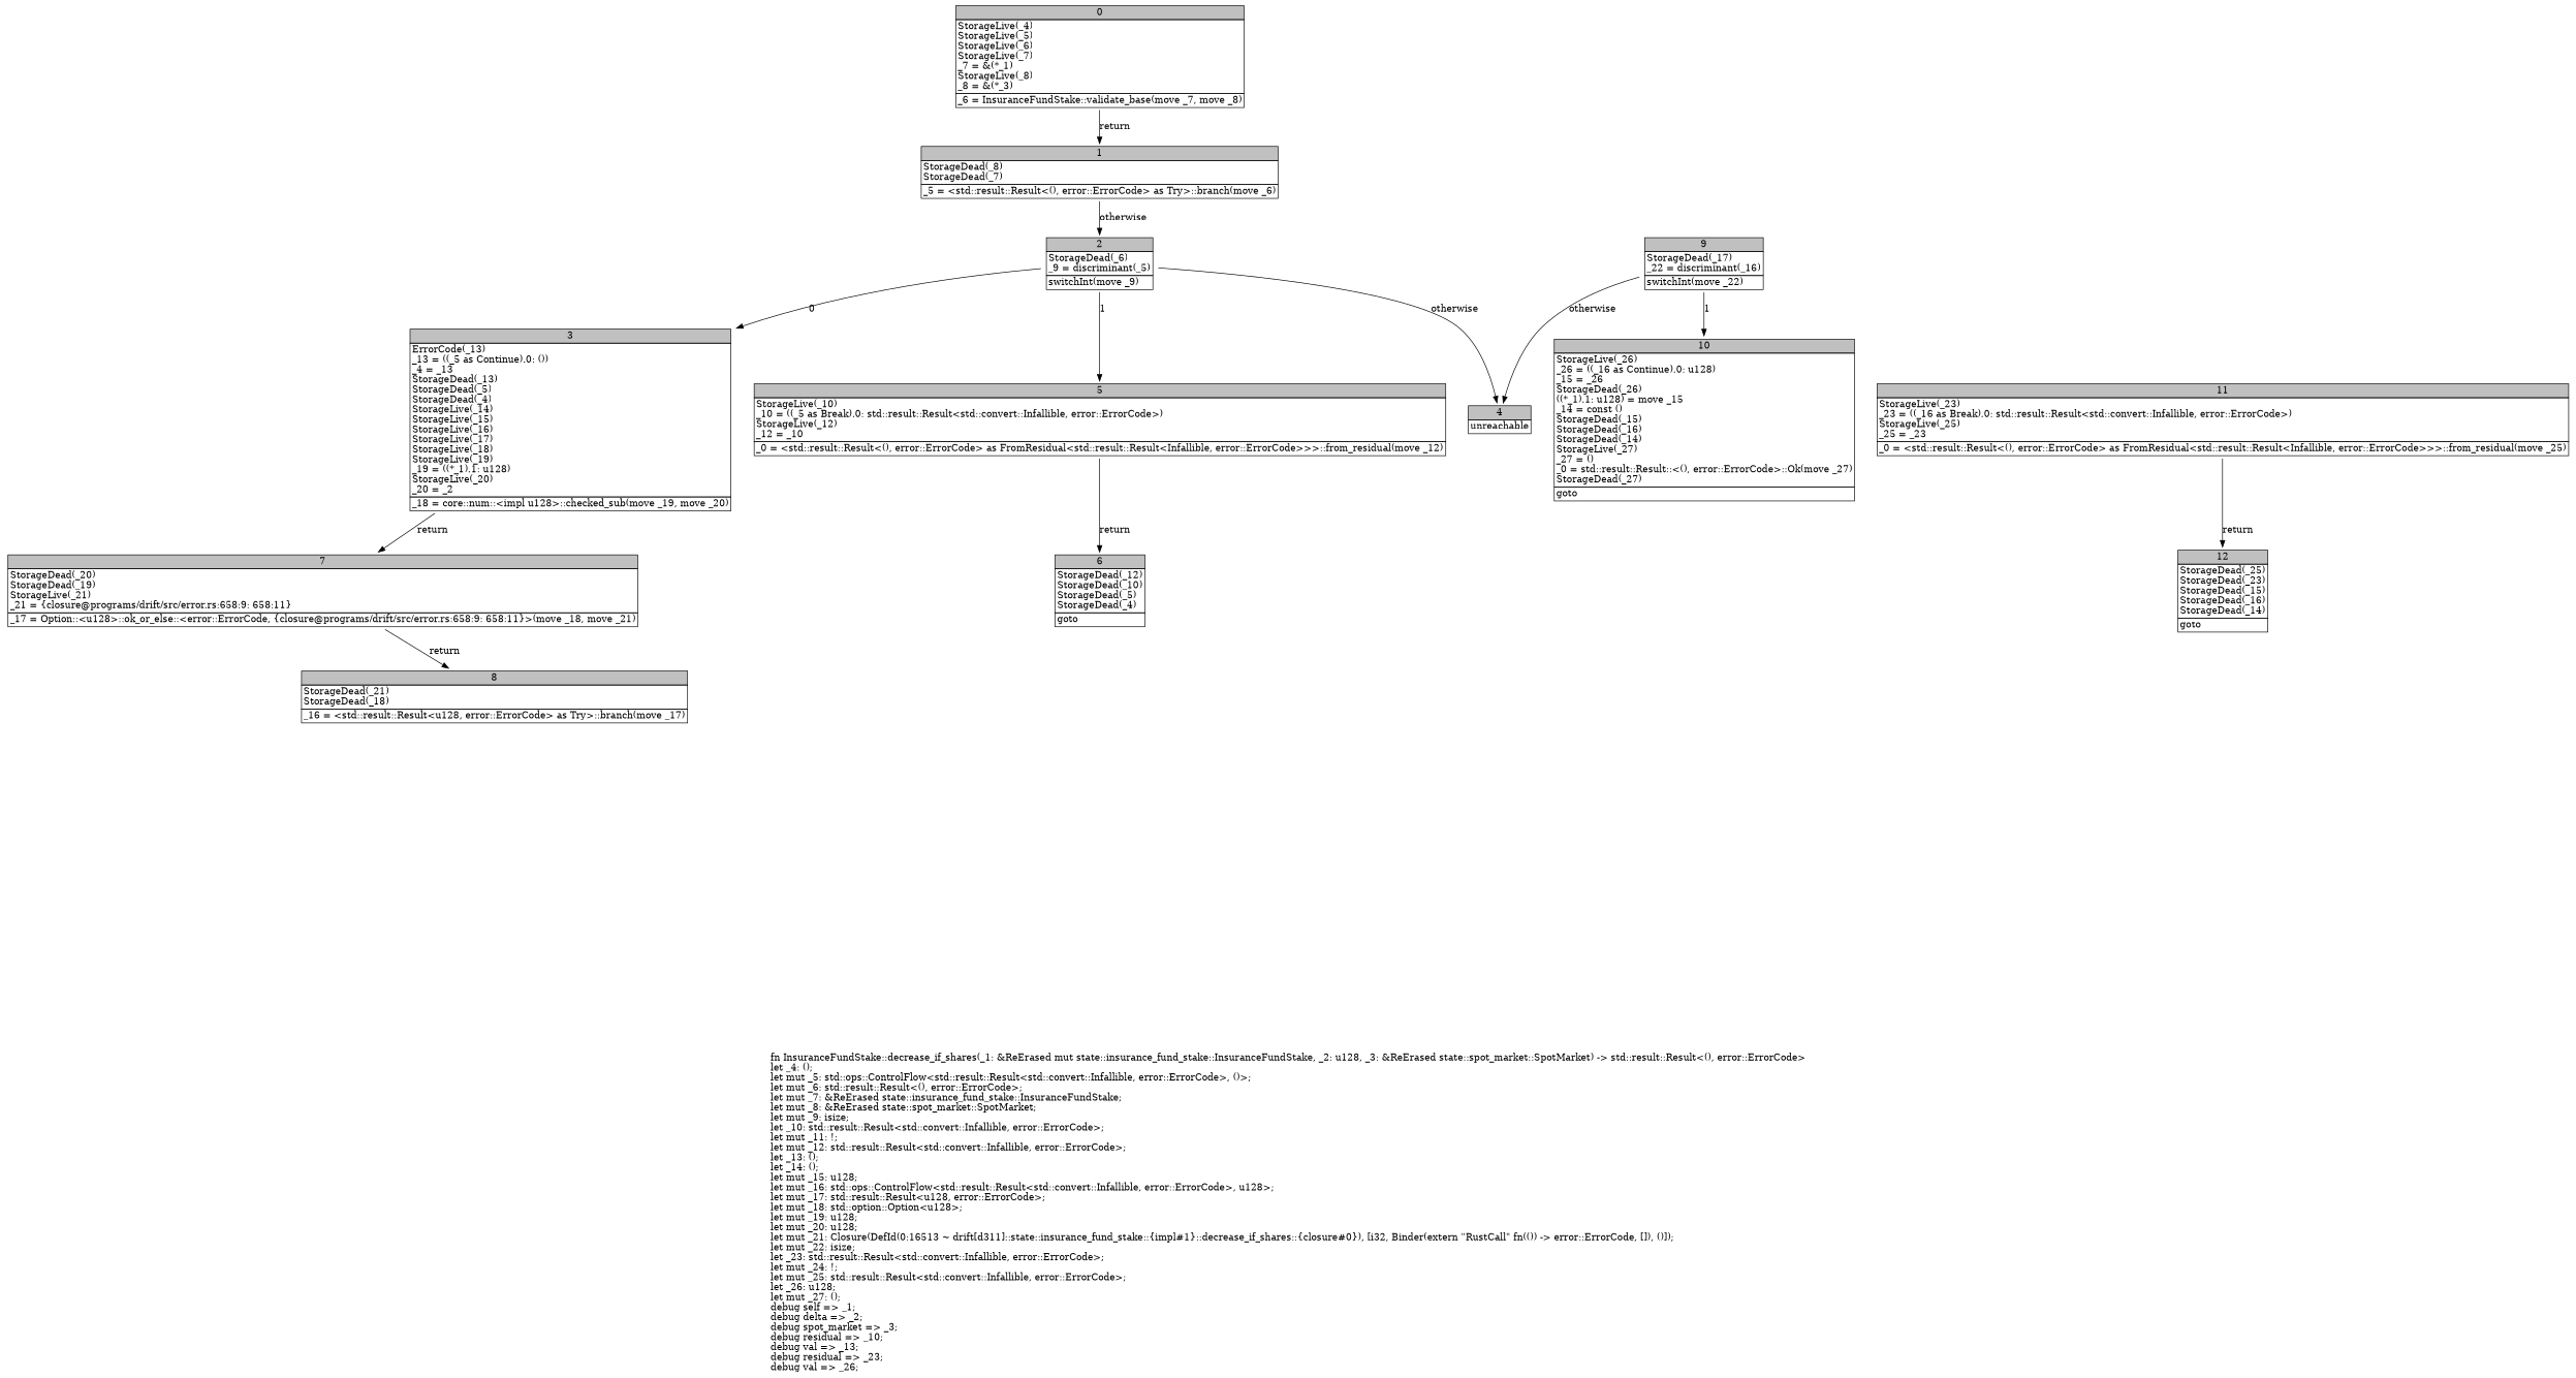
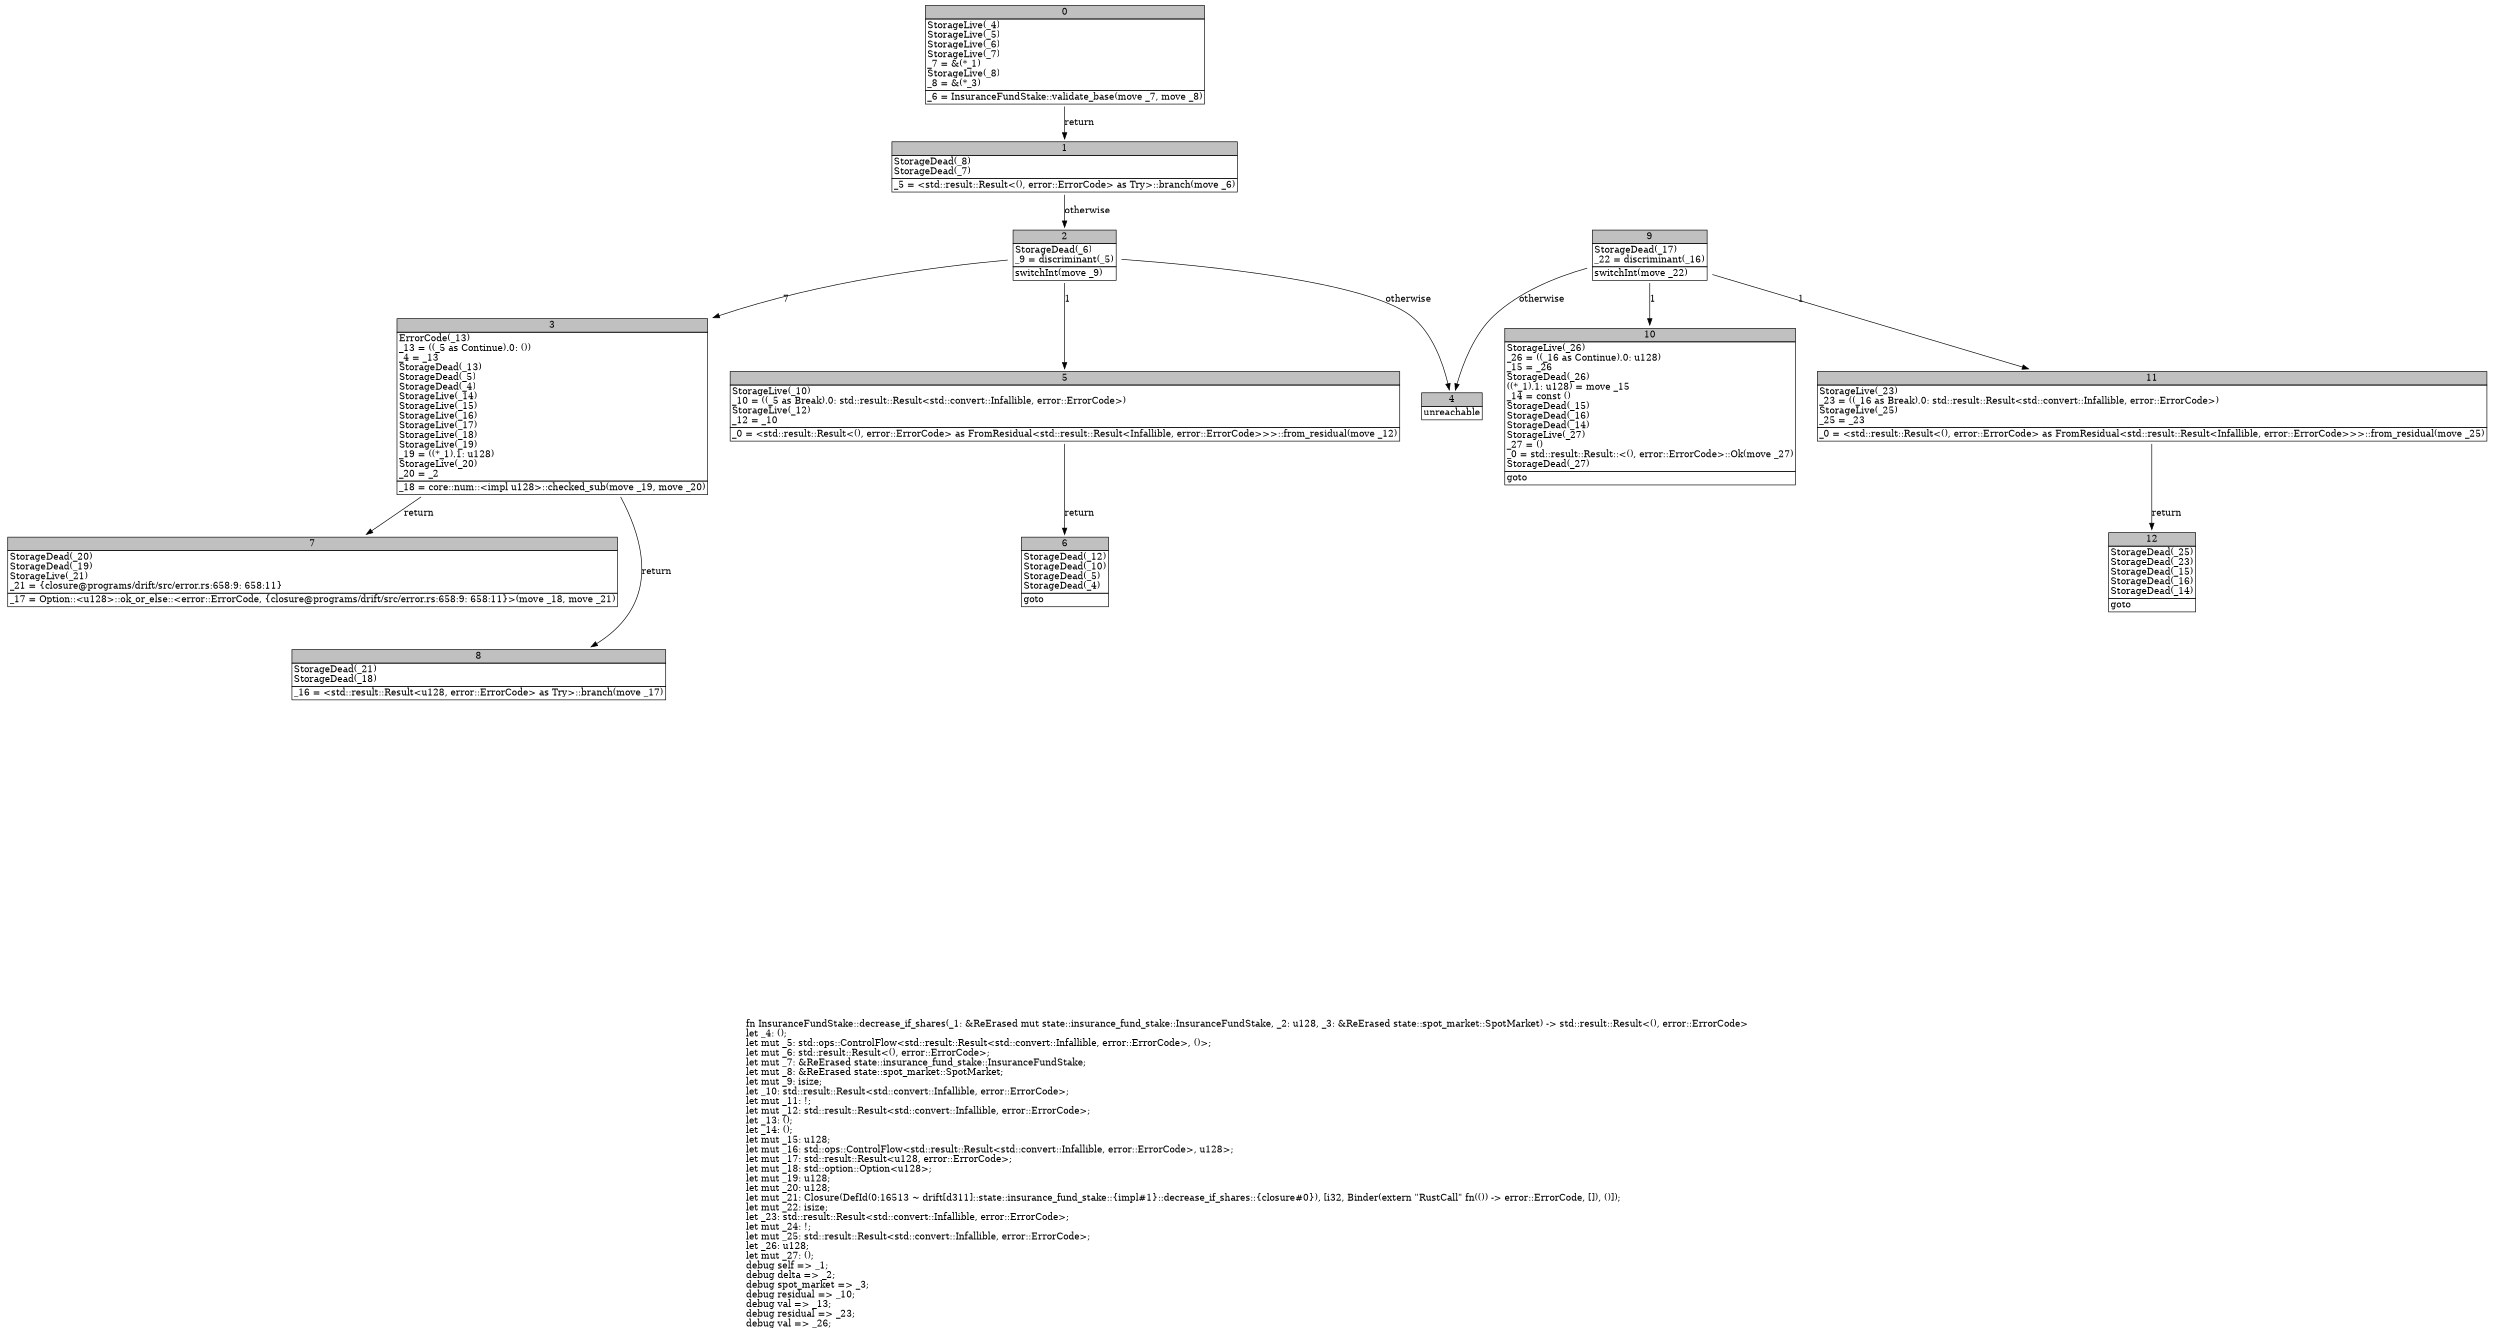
  digraph {
    fontname="DejaVu Serif"
    label=<fn InsuranceFundStake::decrease_if_shares(_1: &amp;ReErased mut state::insurance_fund_stake::InsuranceFundStake, _2: u128, _3: &amp;ReErased state::spot_market::SpotMarket) -&gt; std::result::Result&lt;(), error::ErrorCode&gt;<br align="left"/>let _4: ();<br align="left"/>let mut _5: std::ops::ControlFlow&lt;std::result::Result&lt;std::convert::Infallible, error::ErrorCode&gt;, ()&gt;;<br align="left"/>let mut _6: std::result::Result&lt;(), error::ErrorCode&gt;;<br align="left"/>let mut _7: &amp;ReErased state::insurance_fund_stake::InsuranceFundStake;<br align="left"/>let mut _8: &amp;ReErased state::spot_market::SpotMarket;<br align="left"/>let mut _9: isize;<br align="left"/>let _10: std::result::Result&lt;std::convert::Infallible, error::ErrorCode&gt;;<br align="left"/>let mut _11: !;<br align="left"/>let mut _12: std::result::Result&lt;std::convert::Infallible, error::ErrorCode&gt;;<br align="left"/>let _13: ();<br align="left"/>let _14: ();<br align="left"/>let mut _15: u128;<br align="left"/>let mut _16: std::ops::ControlFlow&lt;std::result::Result&lt;std::convert::Infallible, error::ErrorCode&gt;, u128&gt;;<br align="left"/>let mut _17: std::result::Result&lt;u128, error::ErrorCode&gt;;<br align="left"/>let mut _18: std::option::Option&lt;u128&gt;;<br align="left"/>let mut _19: u128;<br align="left"/>let mut _20: u128;<br align="left"/>let mut _21: Closure(DefId(0:16513 ~ drift[d311]::state::insurance_fund_stake::{impl#1}::decrease_if_shares::{closure#0}), [i32, Binder(extern &quot;RustCall&quot; fn(()) -&gt; error::ErrorCode, []), ()]);<br align="left"/>let mut _22: isize;<br align="left"/>let _23: std::result::Result&lt;std::convert::Infallible, error::ErrorCode&gt;;<br align="left"/>let mut _24: !;<br align="left"/>let mut _25: std::result::Result&lt;std::convert::Infallible, error::ErrorCode&gt;;<br align="left"/>let _26: u128;<br align="left"/>let mut _27: ();<br align="left"/>debug self =&gt; _1;<br align="left"/>debug delta =&gt; _2;<br align="left"/>debug spot_market =&gt; _3;<br align="left"/>debug residual =&gt; _10;<br align="left"/>debug val =&gt; _13;<br align="left"/>debug residual =&gt; _23;<br align="left"/>debug val =&gt; _26;<br align="left"/>>
    node [fontname="DejaVu Serif" shape=none]
    edge [fontname="DejaVu Serif"]
    n1 [label=<<table border="0" cellborder="1" cellspacing="0"><tr><td bgcolor="gray" align="center" colspan="1">0</td></tr><tr><td align="left" balign="left">StorageLive(_4)<br/>StorageLive(_5)<br/>StorageLive(_6)<br/>StorageLive(_7)<br/>_7 = &amp;(*_1)<br/>StorageLive(_8)<br/>_8 = &amp;(*_3)<br/></td></tr><tr><td align="left">_6 = InsuranceFundStake::validate_base(move _7, move _8)</td></tr></table>>]
    n2 [label=<<table border="0" cellborder="1" cellspacing="0"><tr><td bgcolor="gray" align="center" colspan="1">1</td></tr><tr><td align="left" balign="left">StorageDead(_8)<br/>StorageDead(_7)<br/></td></tr><tr><td align="left">_5 = &lt;std::result::Result&lt;(), error::ErrorCode&gt; as Try&gt;::branch(move _6)</td></tr></table>>]
    n3 [label=<<table border="0" cellborder="1" cellspacing="0"><tr><td bgcolor="gray" align="center" colspan="1">2</td></tr><tr><td align="left" balign="left">StorageDead(_6)<br/>_9 = discriminant(_5)<br/></td></tr><tr><td align="left">switchInt(move _9)</td></tr></table>>]
    n4 [label=<<table border="0" cellborder="1" cellspacing="0"><tr><td bgcolor="gray" align="center" colspan="1">3</td></tr><tr><td align="left" balign="left">ErrorCode(_13)<br/>_13 = ((_5 as Continue).0: ())<br/>_4 = _13<br/>StorageDead(_13)<br/>StorageDead(_5)<br/>StorageDead(_4)<br/>StorageLive(_14)<br/>StorageLive(_15)<br/>StorageLive(_16)<br/>StorageLive(_17)<br/>StorageLive(_18)<br/>StorageLive(_19)<br/>_19 = ((*_1).1: u128)<br/>StorageLive(_20)<br/>_20 = _2<br/></td></tr><tr><td align="left">_18 = core::num::&lt;impl u128&gt;::checked_sub(move _19, move _20)</td></tr></table>>]
    n5 [label=<<table border="0" cellborder="1" cellspacing="0"><tr><td bgcolor="gray" align="center" colspan="1">4</td></tr><tr><td align="left">unreachable</td></tr></table>>]
    n6 [label=<<table border="0" cellborder="1" cellspacing="0"><tr><td bgcolor="gray" align="center" colspan="1">5</td></tr><tr><td align="left" balign="left">StorageLive(_10)<br/>_10 = ((_5 as Break).0: std::result::Result&lt;std::convert::Infallible, error::ErrorCode&gt;)<br/>StorageLive(_12)<br/>_12 = _10<br/></td></tr><tr><td align="left">_0 = &lt;std::result::Result&lt;(), error::ErrorCode&gt; as FromResidual&lt;std::result::Result&lt;Infallible, error::ErrorCode&gt;&gt;&gt;::from_residual(move _12)</td></tr></table>>]
    n7 [label=<<table border="0" cellborder="1" cellspacing="0"><tr><td bgcolor="gray" align="center" colspan="1">7</td></tr><tr><td align="left" balign="left">StorageDead(_20)<br/>StorageDead(_19)<br/>StorageLive(_21)<br/>_21 = {closure@programs/drift/src/error.rs:658:9: 658:11}<br/></td></tr><tr><td align="left">_17 = Option::&lt;u128&gt;::ok_or_else::&lt;error::ErrorCode, {closure@programs/drift/src/error.rs:658:9: 658:11}&gt;(move _18, move _21)</td></tr></table>>]
    n8 [label=<<table border="0" cellborder="1" cellspacing="0"><tr><td bgcolor="gray" align="center" colspan="1">6</td></tr><tr><td align="left" balign="left">StorageDead(_12)<br/>StorageDead(_10)<br/>StorageDead(_5)<br/>StorageDead(_4)<br/></td></tr><tr><td align="left">goto</td></tr></table>>]
    n9 [label=<<table border="0" cellborder="1" cellspacing="0"><tr><td bgcolor="gray" align="center" colspan="1">8</td></tr><tr><td align="left" balign="left">StorageDead(_21)<br/>StorageDead(_18)<br/></td></tr><tr><td align="left">_16 = &lt;std::result::Result&lt;u128, error::ErrorCode&gt; as Try&gt;::branch(move _17)</td></tr></table>>]
    n10 [label=<<table border="0" cellborder="1" cellspacing="0"><tr><td bgcolor="gray" align="center" colspan="1">9</td></tr><tr><td align="left" balign="left">StorageDead(_17)<br/>_22 = discriminant(_16)<br/></td></tr><tr><td align="left">switchInt(move _22)</td></tr></table>>]
    n11 [label=<<table border="0" cellborder="1" cellspacing="0"><tr><td bgcolor="gray" align="center" colspan="1">10</td></tr><tr><td align="left" balign="left">StorageLive(_26)<br/>_26 = ((_16 as Continue).0: u128)<br/>_15 = _26<br/>StorageDead(_26)<br/>((*_1).1: u128) = move _15<br/>_14 = const ()<br/>StorageDead(_15)<br/>StorageDead(_16)<br/>StorageDead(_14)<br/>StorageLive(_27)<br/>_27 = ()<br/>_0 = std::result::Result::&lt;(), error::ErrorCode&gt;::Ok(move _27)<br/>StorageDead(_27)<br/></td></tr><tr><td align="left">goto</td></tr></table>>]
    n12 [label=<<table border="0" cellborder="1" cellspacing="0"><tr><td bgcolor="gray" align="center" colspan="1">11</td></tr><tr><td align="left" balign="left">StorageLive(_23)<br/>_23 = ((_16 as Break).0: std::result::Result&lt;std::convert::Infallible, error::ErrorCode&gt;)<br/>StorageLive(_25)<br/>_25 = _23<br/></td></tr><tr><td align="left">_0 = &lt;std::result::Result&lt;(), error::ErrorCode&gt; as FromResidual&lt;std::result::Result&lt;Infallible, error::ErrorCode&gt;&gt;&gt;::from_residual(move _25)</td></tr></table>>]
    n13 [label=<<table border="0" cellborder="1" cellspacing="0"><tr><td bgcolor="gray" align="center" colspan="1">12</td></tr><tr><td align="left" balign="left">StorageDead(_25)<br/>StorageDead(_23)<br/>StorageDead(_15)<br/>StorageDead(_16)<br/>StorageDead(_14)<br/></td></tr><tr><td align="left">goto</td></tr></table>>]
    n1 -> n2 [label=return]
    n2 -> n3 [label=otherwise]
-   n3 -> n4 [label=0]
+   n3 -> n4 [label=7]
    n3 -> n5 [label=otherwise]
    n3 -> n6 [label=1]
    n4 -> n7 [label=return]
    n6 -> n8 [label=return]
-   n7 -> n9 [label=return]
+   n4 -> n9 [label=return]
    n10 -> n5 [label=otherwise]
    n10 -> n11 [label=1]
+   n10 -> n12 [label=1]
    n12 -> n13 [label=return]
  }
